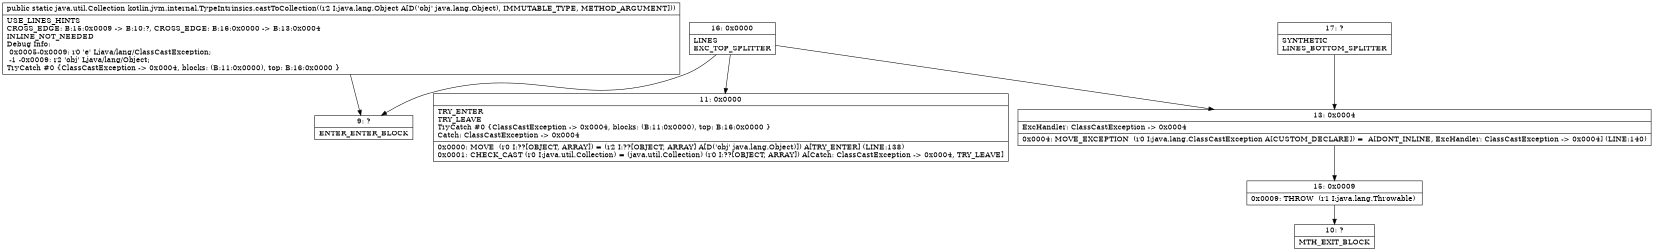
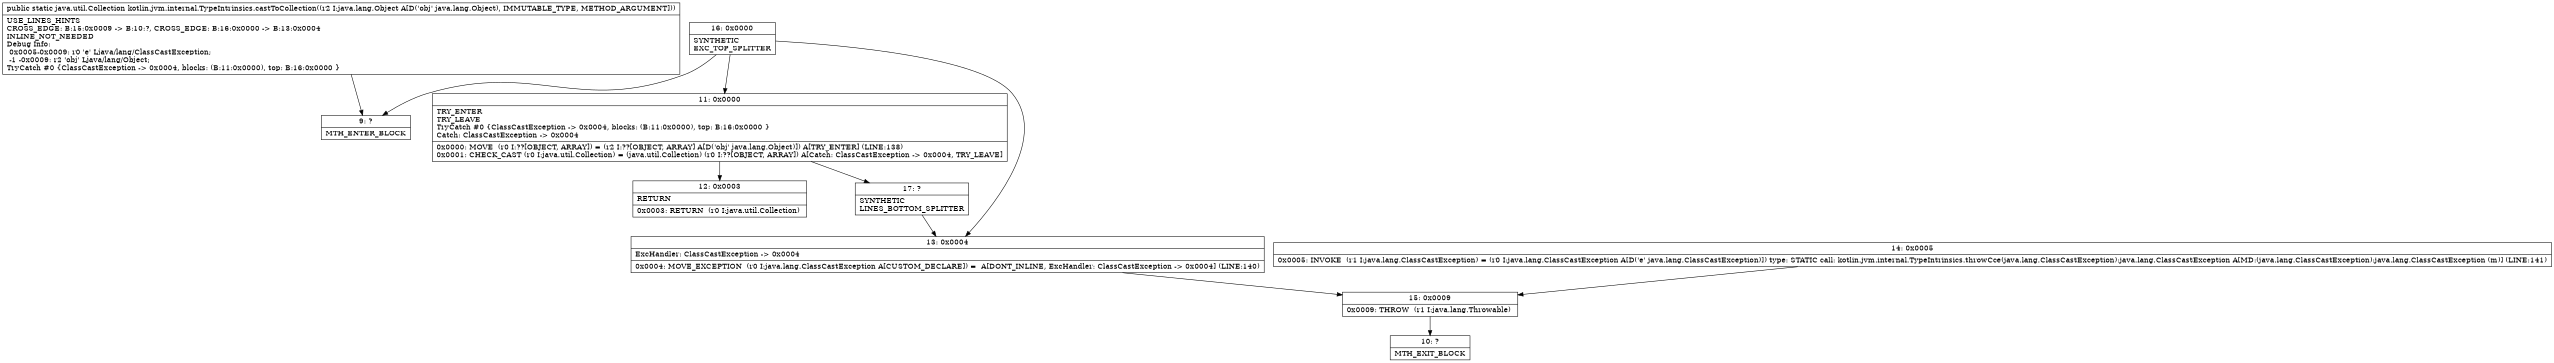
  digraph {
    node [shape=record]
-   n1 [label="{9\:\ ?|ENTER_ENTER_BLOCK\l}"]
-   n2 [label="{16\:\ 0x0000|LINES\lEXC_TOP_SPLITTER\l}"]
+   n1 [label="{9\:\ ?|MTH_ENTER_BLOCK\l}"]
+   n2 [label="{16\:\ 0x0000|SYNTHETIC\lEXC_TOP_SPLITTER\l}"]
    n3 [label="{11\:\ 0x0000|TRY_ENTER\lTRY_LEAVE\lTryCatch #0 \{ClassCastException \-\> 0x0004, blocks: (B:11:0x0000), top: B:16:0x0000 \}\lCatch: ClassCastException \-\> 0x0004\l|0x0000: MOVE  (r0 I:??[OBJECT, ARRAY]) = (r2 I:??[OBJECT, ARRAY] A[D('obj' java.lang.Object)]) A[TRY_ENTER] (LINE:138)\l0x0001: CHECK_CAST (r0 I:java.util.Collection) = (java.util.Collection) (r0 I:??[OBJECT, ARRAY]) A[Catch: ClassCastException \-\> 0x0004, TRY_LEAVE]\l}"]
    n4 [label="{13\:\ 0x0004|ExcHandler: ClassCastException \-\> 0x0004\l|0x0004: MOVE_EXCEPTION  (r0 I:java.lang.ClassCastException A[CUSTOM_DECLARE]) =  A[DONT_INLINE, ExcHandler: ClassCastException \-\> 0x0004] (LINE:140)\l}"]
+   n5 [label="{12\:\ 0x0003|RETURN\l|0x0003: RETURN  (r0 I:java.util.Collection) \l}"]
    n6 [label="{17\:\ ?|SYNTHETIC\lLINES_BOTTOM_SPLITTER\l}"]
    n7 [label="{15\:\ 0x0009|0x0009: THROW  (r1 I:java.lang.Throwable) \l}"]
    n8 [label="{10\:\ ?|MTH_EXIT_BLOCK\l}"]
+   n9 [label="{14\:\ 0x0005|0x0005: INVOKE  (r1 I:java.lang.ClassCastException) = (r0 I:java.lang.ClassCastException A[D('e' java.lang.ClassCastException)]) type: STATIC call: kotlin.jvm.internal.TypeIntrinsics.throwCce(java.lang.ClassCastException):java.lang.ClassCastException A[MD:(java.lang.ClassCastException):java.lang.ClassCastException (m)] (LINE:141)\l}"]
    n10 [label="{public static java.util.Collection kotlin.jvm.internal.TypeIntrinsics.castToCollection((r2 I:java.lang.Object A[D('obj' java.lang.Object), IMMUTABLE_TYPE, METHOD_ARGUMENT]))  | USE_LINES_HINTS\lCROSS_EDGE: B:15:0x0009 \-\> B:10:?, CROSS_EDGE: B:16:0x0000 \-\> B:13:0x0004\lINLINE_NOT_NEEDED\lDebug Info:\l  0x0005\-0x0009: r0 'e' Ljava\/lang\/ClassCastException;\l  \-1 \-0x0009: r2 'obj' Ljava\/lang\/Object;\lTryCatch #0 \{ClassCastException \-\> 0x0004, blocks: (B:11:0x0000), top: B:16:0x0000 \}\l}"]
    n2 -> n1
    n2 -> n3
    n2 -> n4
+   n3 -> n5
+   n3 -> n6
    n4 -> n7
    n6 -> n4
    n7 -> n8
+   n9 -> n7
    n10 -> n1
  }
